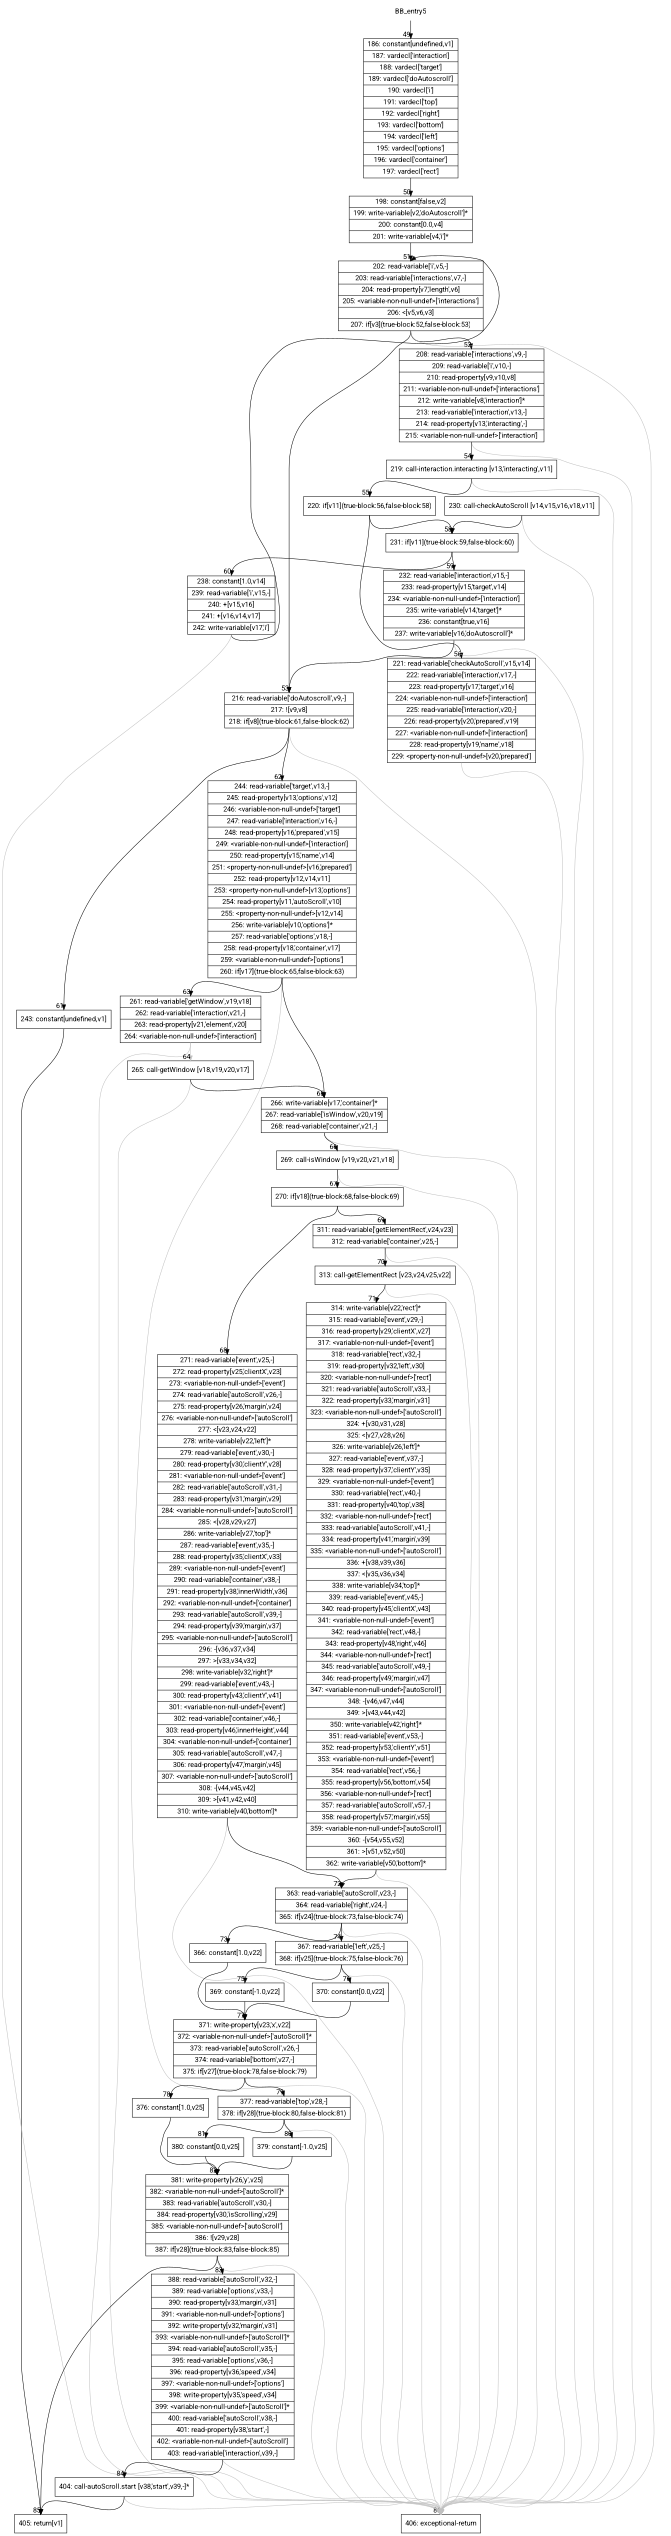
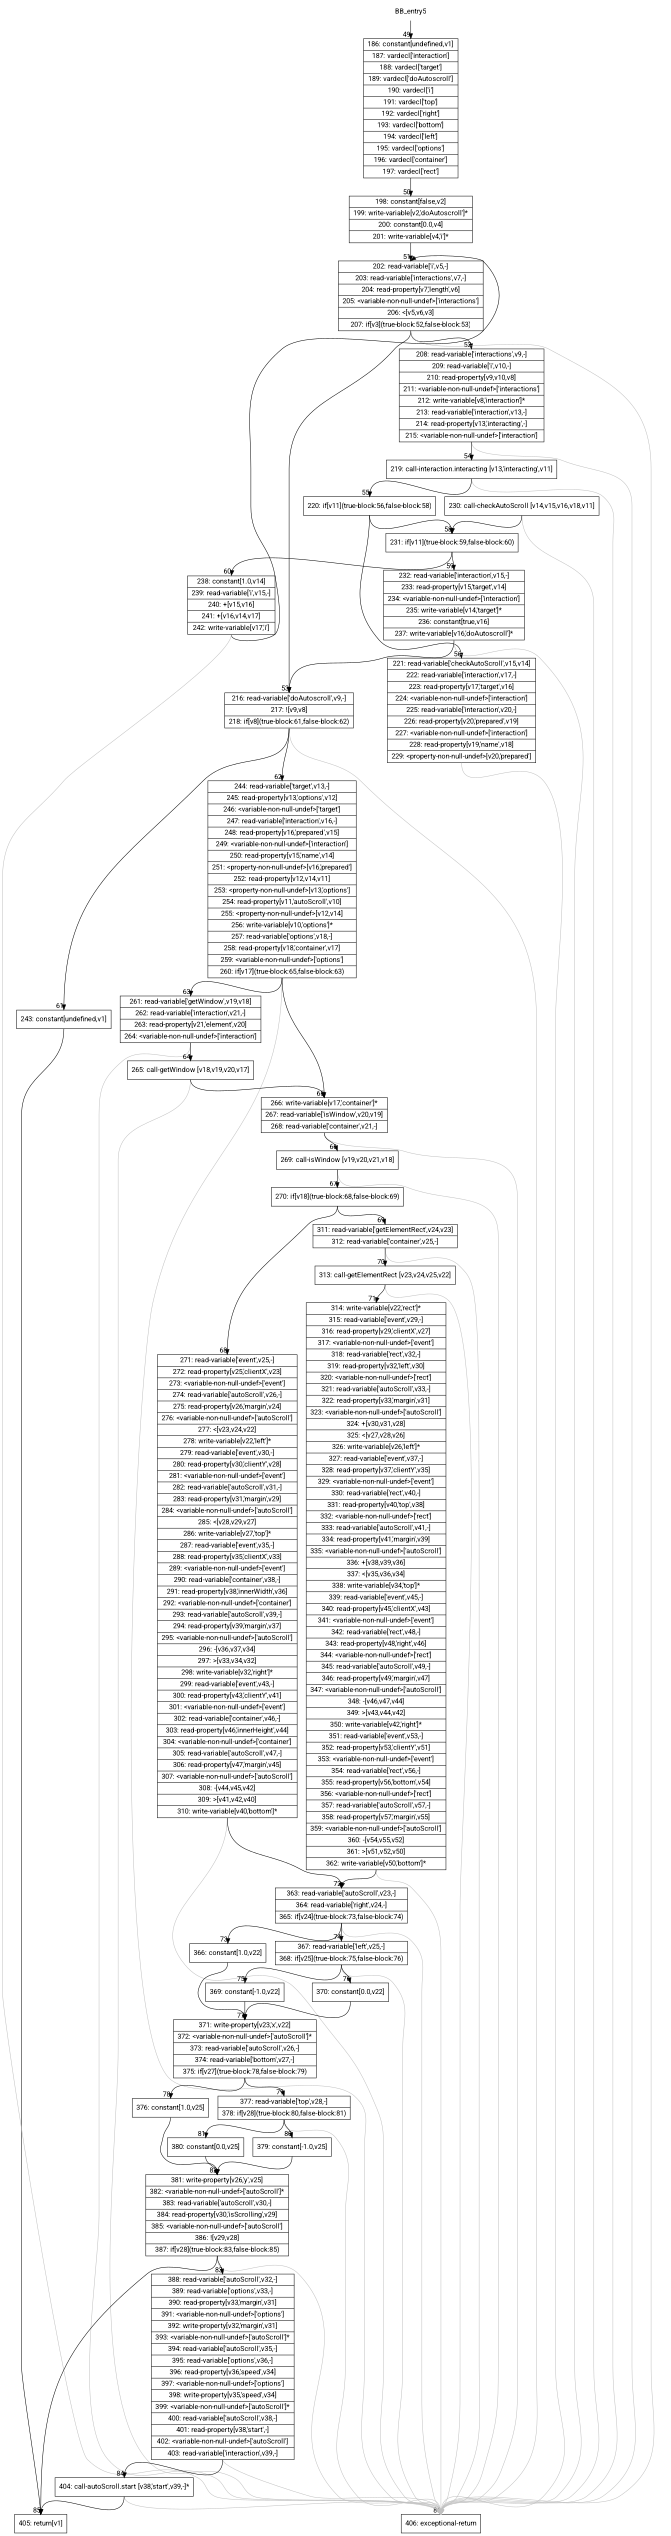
  digraph {
    fontname=Roboto
    rankdir=TD
    node [fontname=Roboto shape=record]
    edge [fontname=Roboto headport=n tailport=s]
    BB_entry5 [shape=none]
    n2 [label="{186: constant[undefined,v1]|187: vardecl['interaction']|188: vardecl['target']|189: vardecl['doAutoscroll']|190: vardecl['i']|191: vardecl['top']|192: vardecl['right']|193: vardecl['bottom']|194: vardecl['left']|195: vardecl['options']|196: vardecl['container']|197: vardecl['rect']}"]
    n3 [label="{198: constant[false,v2]|199: write-variable[v2,'doAutoscroll']*|200: constant[0.0,v4]|201: write-variable[v4,'i']*}"]
    n4 [label="{202: read-variable['i',v5,-]|203: read-variable['interactions',v7,-]|204: read-property[v7,'length',v6]|205: \<variable-non-null-undef\>['interactions']|206: \<[v5,v6,v3]|207: if[v3](true-block:52,false-block:53)}"]
    n5 [label="{208: read-variable['interactions',v9,-]|209: read-variable['i',v10,-]|210: read-property[v9,v10,v8]|211: \<variable-non-null-undef\>['interactions']|212: write-variable[v8,'interaction']*|213: read-variable['interaction',v13,-]|214: read-property[v13,'interacting',-]|215: \<variable-non-null-undef\>['interaction']}"]
    n6 [label="{216: read-variable['doAutoscroll',v9,-]|217: ![v9,v8]|218: if[v8](true-block:61,false-block:62)}"]
    n7 [label="{406: exceptional-return}"]
    n8 [label="{219: call-interaction.interacting [v13,'interacting',v11]}"]
    n9 [label="{243: constant[undefined,v1]}"]
    n10 [label="{244: read-variable['target',v13,-]|245: read-property[v13,'options',v12]|246: \<variable-non-null-undef\>['target']|247: read-variable['interaction',v16,-]|248: read-property[v16,'prepared',v15]|249: \<variable-non-null-undef\>['interaction']|250: read-property[v15,'name',v14]|251: \<property-non-null-undef\>[v16,'prepared']|252: read-property[v12,v14,v11]|253: \<property-non-null-undef\>[v13,'options']|254: read-property[v11,'autoScroll',v10]|255: \<property-non-null-undef\>[v12,v14]|256: write-variable[v10,'options']*|257: read-variable['options',v18,-]|258: read-property[v18,'container',v17]|259: \<variable-non-null-undef\>['options']|260: if[v17](true-block:65,false-block:63)}"]
    n11 [label="{220: if[v11](true-block:56,false-block:58)}"]
    n12 [label="{405: return[v1]}"]
    n13 [label="{266: write-variable[v17,'container']*|267: read-variable['isWindow',v20,v19]|268: read-variable['container',v21,-]}"]
    n14 [label="{261: read-variable['getWindow',v19,v18]|262: read-variable['interaction',v21,-]|263: read-property[v21,'element',v20]|264: \<variable-non-null-undef\>['interaction']}"]
    n15 [label="{231: if[v11](true-block:59,false-block:60)}"]
    n16 [label="{221: read-variable['checkAutoScroll',v15,v14]|222: read-variable['interaction',v17,-]|223: read-property[v17,'target',v16]|224: \<variable-non-null-undef\>['interaction']|225: read-variable['interaction',v20,-]|226: read-property[v20,'prepared',v19]|227: \<variable-non-null-undef\>['interaction']|228: read-property[v19,'name',v18]|229: \<property-non-null-undef\>[v20,'prepared']}"]
    n17 [label="{269: call-isWindow [v19,v20,v21,v18]}"]
    n18 [label="{265: call-getWindow [v18,v19,v20,v17]}"]
    n19 [label="{232: read-variable['interaction',v15,-]|233: read-property[v15,'target',v14]|234: \<variable-non-null-undef\>['interaction']|235: write-variable[v14,'target']*|236: constant[true,v16]|237: write-variable[v16,'doAutoscroll']*}"]
    n20 [label="{238: constant[1.0,v14]|239: read-variable['i',v15,-]|240: +[v15,v16]|241: +[v16,v14,v17]|242: write-variable[v17,'i']}"]
    n21 [label="{230: call-checkAutoScroll [v14,v15,v16,v18,v11]}"]
    n22 [label="{270: if[v18](true-block:68,false-block:69)}"]
    n23 [label="{271: read-variable['event',v25,-]|272: read-property[v25,'clientX',v23]|273: \<variable-non-null-undef\>['event']|274: read-variable['autoScroll',v26,-]|275: read-property[v26,'margin',v24]|276: \<variable-non-null-undef\>['autoScroll']|277: \<[v23,v24,v22]|278: write-variable[v22,'left']*|279: read-variable['event',v30,-]|280: read-property[v30,'clientY',v28]|281: \<variable-non-null-undef\>['event']|282: read-variable['autoScroll',v31,-]|283: read-property[v31,'margin',v29]|284: \<variable-non-null-undef\>['autoScroll']|285: \<[v28,v29,v27]|286: write-variable[v27,'top']*|287: read-variable['event',v35,-]|288: read-property[v35,'clientX',v33]|289: \<variable-non-null-undef\>['event']|290: read-variable['container',v38,-]|291: read-property[v38,'innerWidth',v36]|292: \<variable-non-null-undef\>['container']|293: read-variable['autoScroll',v39,-]|294: read-property[v39,'margin',v37]|295: \<variable-non-null-undef\>['autoScroll']|296: -[v36,v37,v34]|297: \>[v33,v34,v32]|298: write-variable[v32,'right']*|299: read-variable['event',v43,-]|300: read-property[v43,'clientY',v41]|301: \<variable-non-null-undef\>['event']|302: read-variable['container',v46,-]|303: read-property[v46,'innerHeight',v44]|304: \<variable-non-null-undef\>['container']|305: read-variable['autoScroll',v47,-]|306: read-property[v47,'margin',v45]|307: \<variable-non-null-undef\>['autoScroll']|308: -[v44,v45,v42]|309: \>[v41,v42,v40]|310: write-variable[v40,'bottom']*}"]
    n24 [label="{311: read-variable['getElementRect',v24,v23]|312: read-variable['container',v25,-]}"]
    n25 [label="{363: read-variable['autoScroll',v23,-]|364: read-variable['right',v24,-]|365: if[v24](true-block:73,false-block:74)}"]
    n26 [label="{313: call-getElementRect [v23,v24,v25,v22]}"]
    n27 [label="{366: constant[1.0,v22]}"]
    n28 [label="{367: read-variable['left',v25,-]|368: if[v25](true-block:75,false-block:76)}"]
    n29 [label="{314: write-variable[v22,'rect']*|315: read-variable['event',v29,-]|316: read-property[v29,'clientX',v27]|317: \<variable-non-null-undef\>['event']|318: read-variable['rect',v32,-]|319: read-property[v32,'left',v30]|320: \<variable-non-null-undef\>['rect']|321: read-variable['autoScroll',v33,-]|322: read-property[v33,'margin',v31]|323: \<variable-non-null-undef\>['autoScroll']|324: +[v30,v31,v28]|325: \<[v27,v28,v26]|326: write-variable[v26,'left']*|327: read-variable['event',v37,-]|328: read-property[v37,'clientY',v35]|329: \<variable-non-null-undef\>['event']|330: read-variable['rect',v40,-]|331: read-property[v40,'top',v38]|332: \<variable-non-null-undef\>['rect']|333: read-variable['autoScroll',v41,-]|334: read-property[v41,'margin',v39]|335: \<variable-non-null-undef\>['autoScroll']|336: +[v38,v39,v36]|337: \<[v35,v36,v34]|338: write-variable[v34,'top']*|339: read-variable['event',v45,-]|340: read-property[v45,'clientX',v43]|341: \<variable-non-null-undef\>['event']|342: read-variable['rect',v48,-]|343: read-property[v48,'right',v46]|344: \<variable-non-null-undef\>['rect']|345: read-variable['autoScroll',v49,-]|346: read-property[v49,'margin',v47]|347: \<variable-non-null-undef\>['autoScroll']|348: -[v46,v47,v44]|349: \>[v43,v44,v42]|350: write-variable[v42,'right']*|351: read-variable['event',v53,-]|352: read-property[v53,'clientY',v51]|353: \<variable-non-null-undef\>['event']|354: read-variable['rect',v56,-]|355: read-property[v56,'bottom',v54]|356: \<variable-non-null-undef\>['rect']|357: read-variable['autoScroll',v57,-]|358: read-property[v57,'margin',v55]|359: \<variable-non-null-undef\>['autoScroll']|360: -[v54,v55,v52]|361: \>[v51,v52,v50]|362: write-variable[v50,'bottom']*}"]
    n30 [label="{371: write-property[v23,'x',v22]|372: \<variable-non-null-undef\>['autoScroll']*|373: read-variable['autoScroll',v26,-]|374: read-variable['bottom',v27,-]|375: if[v27](true-block:78,false-block:79)}"]
    n31 [label="{369: constant[-1.0,v22]}"]
    n32 [label="{370: constant[0.0,v22]}"]
    n33 [label="{376: constant[1.0,v25]}"]
    n34 [label="{377: read-variable['top',v28,-]|378: if[v28](true-block:80,false-block:81)}"]
    n35 [label="{381: write-property[v26,'y',v25]|382: \<variable-non-null-undef\>['autoScroll']*|383: read-variable['autoScroll',v30,-]|384: read-property[v30,'isScrolling',v29]|385: \<variable-non-null-undef\>['autoScroll']|386: ![v29,v28]|387: if[v28](true-block:83,false-block:85)}"]
    n36 [label="{379: constant[-1.0,v25]}"]
    n37 [label="{380: constant[0.0,v25]}"]
    n38 [label="{388: read-variable['autoScroll',v32,-]|389: read-variable['options',v33,-]|390: read-property[v33,'margin',v31]|391: \<variable-non-null-undef\>['options']|392: write-property[v32,'margin',v31]|393: \<variable-non-null-undef\>['autoScroll']*|394: read-variable['autoScroll',v35,-]|395: read-variable['options',v36,-]|396: read-property[v36,'speed',v34]|397: \<variable-non-null-undef\>['options']|398: write-property[v35,'speed',v34]|399: \<variable-non-null-undef\>['autoScroll']*|400: read-variable['autoScroll',v38,-]|401: read-property[v38,'start',-]|402: \<variable-non-null-undef\>['autoScroll']|403: read-variable['interaction',v39,-]}"]
    n39 [label="{404: call-autoScroll.start [v38,'start',v39,-]*}"]
    BB_entry5 -> n2 [headlabel="    49"]
    n2 -> n3 [headlabel="      50"]
    n3 -> n4 [headlabel="      51"]
    n4 -> n5 [headlabel="      52"]
    n4 -> n6 [headlabel="      53"]
    n4 -> n7 [color=gray headlabel="      86"]
    n5 -> n7 [color=gray]
    n5 -> n8 [headlabel="      54"]
    n6 -> n7 [color=gray]
    n6 -> n9 [headlabel="      61"]
    n6 -> n10 [headlabel="      62"]
    n8 -> n7 [color=gray]
    n8 -> n11 [headlabel="      55"]
    n9 -> n12 [headlabel="      85"]
    n10 -> n7 [color=gray]
    n10 -> n13 [headlabel="      65"]
    n10 -> n14 [headlabel="      63"]
    n11 -> n15 [headlabel="      58"]
    n11 -> n16 [headlabel="      56"]
    n13 -> n7 [color=gray]
    n13 -> n17 [headlabel="      66"]
    n14 -> n7 [color=gray]
-   n14 -> n18 [headlabel="      64" color=gray]
+   n14 -> n18 [headlabel="      64"]
    n15 -> n19 [headlabel="      59"]
    n15 -> n20 [headlabel="      60"]
    n16 -> n7 [color=gray]
    n17 -> n7 [color=gray]
    n17 -> n22 [headlabel="      67"]
    n18 -> n7 [color=gray]
    n18 -> n13
    n19 -> n6
    n19 -> n7 [color=gray]
    n20 -> n4
    n20 -> n7 [color=gray]
    n21 -> n7 [color=gray]
    n21 -> n15
    n22 -> n23 [headlabel="      68"]
    n22 -> n24 [headlabel="      69"]
    n23 -> n7 [color=gray]
    n23 -> n25 [headlabel="      72"]
    n24 -> n7 [color=gray]
    n24 -> n26 [headlabel="      70"]
    n25 -> n7 [color=gray]
    n25 -> n27 [headlabel="      73"]
    n25 -> n28 [headlabel="      74"]
    n26 -> n7 [color=gray]
    n26 -> n29 [headlabel="      71"]
    n27 -> n30 [headlabel="      77"]
    n28 -> n7 [color=gray]
    n28 -> n31 [headlabel="      75"]
    n28 -> n32 [headlabel="      76"]
    n29 -> n7 [color=gray]
    n29 -> n25
    n30 -> n33 [headlabel="      78"]
    n30 -> n34 [headlabel="      79"]
    n31 -> n30
    n32 -> n30
    n33 -> n35 [headlabel="      82"]
    n34 -> n7 [color=gray]
    n34 -> n36 [headlabel="      80"]
    n34 -> n37 [headlabel="      81"]
    n35 -> n7 [color=gray]
    n35 -> n12
    n35 -> n38 [headlabel="      83"]
    n36 -> n35
    n37 -> n35
    n38 -> n7 [color=gray]
    n38 -> n39 [headlabel="      84"]
    n39 -> n7 [color=gray]
    n39 -> n12
  }
